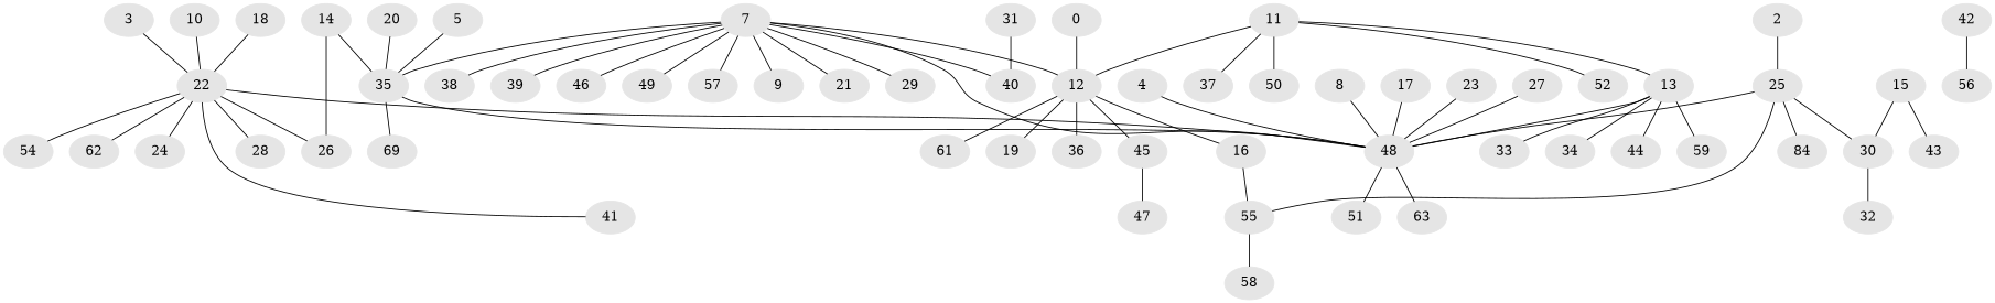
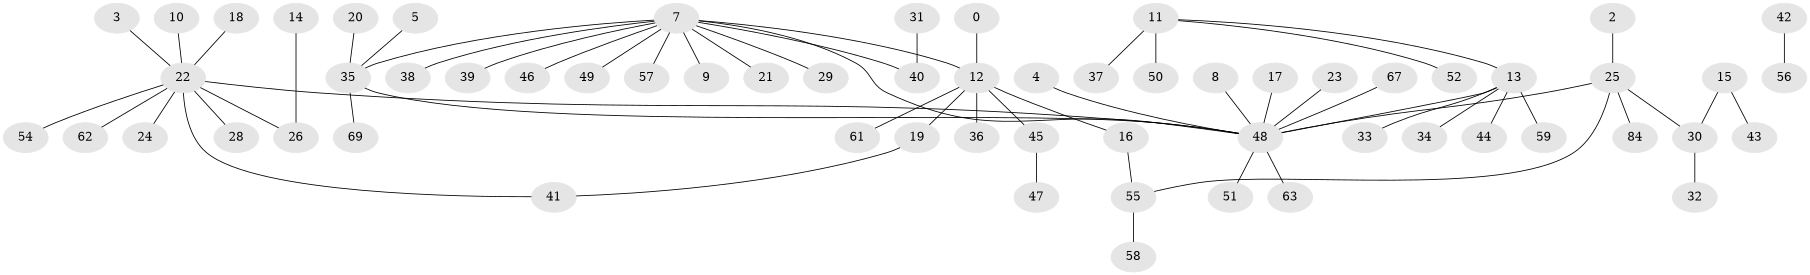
  graph {
    node [color=gray90 style=filled]
    edge [weight=1.0]
    48
    51
    63
    2
    25
    55
    30
    n8 [label=84]
    35
    n10 [label=69]
    3
    22
    26
    41
    24
    28
    54
    62
    4
    5
    n21 [label=0]
    12
    16
    19
    36
    45
    61
    7
    9
    21
    29
    38
    39
    40
    46
    49
    57
    8
    10
    11
    13
    37
    50
    52
    33
    34
    44
    59
    47
    58
    14
    15
    43
    32
    17
    18
    20
    23
-   27
+   27 [label=67]
    31
    42
    56
    48 -- 51
    48 -- 63
    2 -- 25
    25 -- 48
    25 -- 55
    25 -- 30
    25 -- n8
    55 -- 58
    30 -- 32
    35 -- 48
    35 -- n10
    3 -- 22
    22 -- 48
    22 -- 26
    22 -- 41
    22 -- 24
    22 -- 28
    22 -- 54
    22 -- 62
    4 -- 48
    5 -- 35
    n21 -- 12
    12 -- 16
    12 -- 19
    12 -- 36
    12 -- 45
    12 -- 61
    16 -- 55
+   19 -- 41
    45 -- 47
    7 -- 48
    7 -- 35
    7 -- 12
    7 -- 9
    7 -- 21
    7 -- 29
    7 -- 38
    7 -- 39
    7 -- 40
    7 -- 46
    7 -- 49
    7 -- 57
    8 -- 48
    10 -- 22
-   11 -- 12
    11 -- 13
    11 -- 37
    11 -- 50
    11 -- 52
    13 -- 48
    13 -- 33
    13 -- 34
    13 -- 44
    13 -- 59
-   14 -- 35
    14 -- 26
    15 -- 30
    15 -- 43
    17 -- 48
    18 -- 22
    20 -- 35
    23 -- 48
    27 -- 48
    31 -- 40
    42 -- 56
  }
